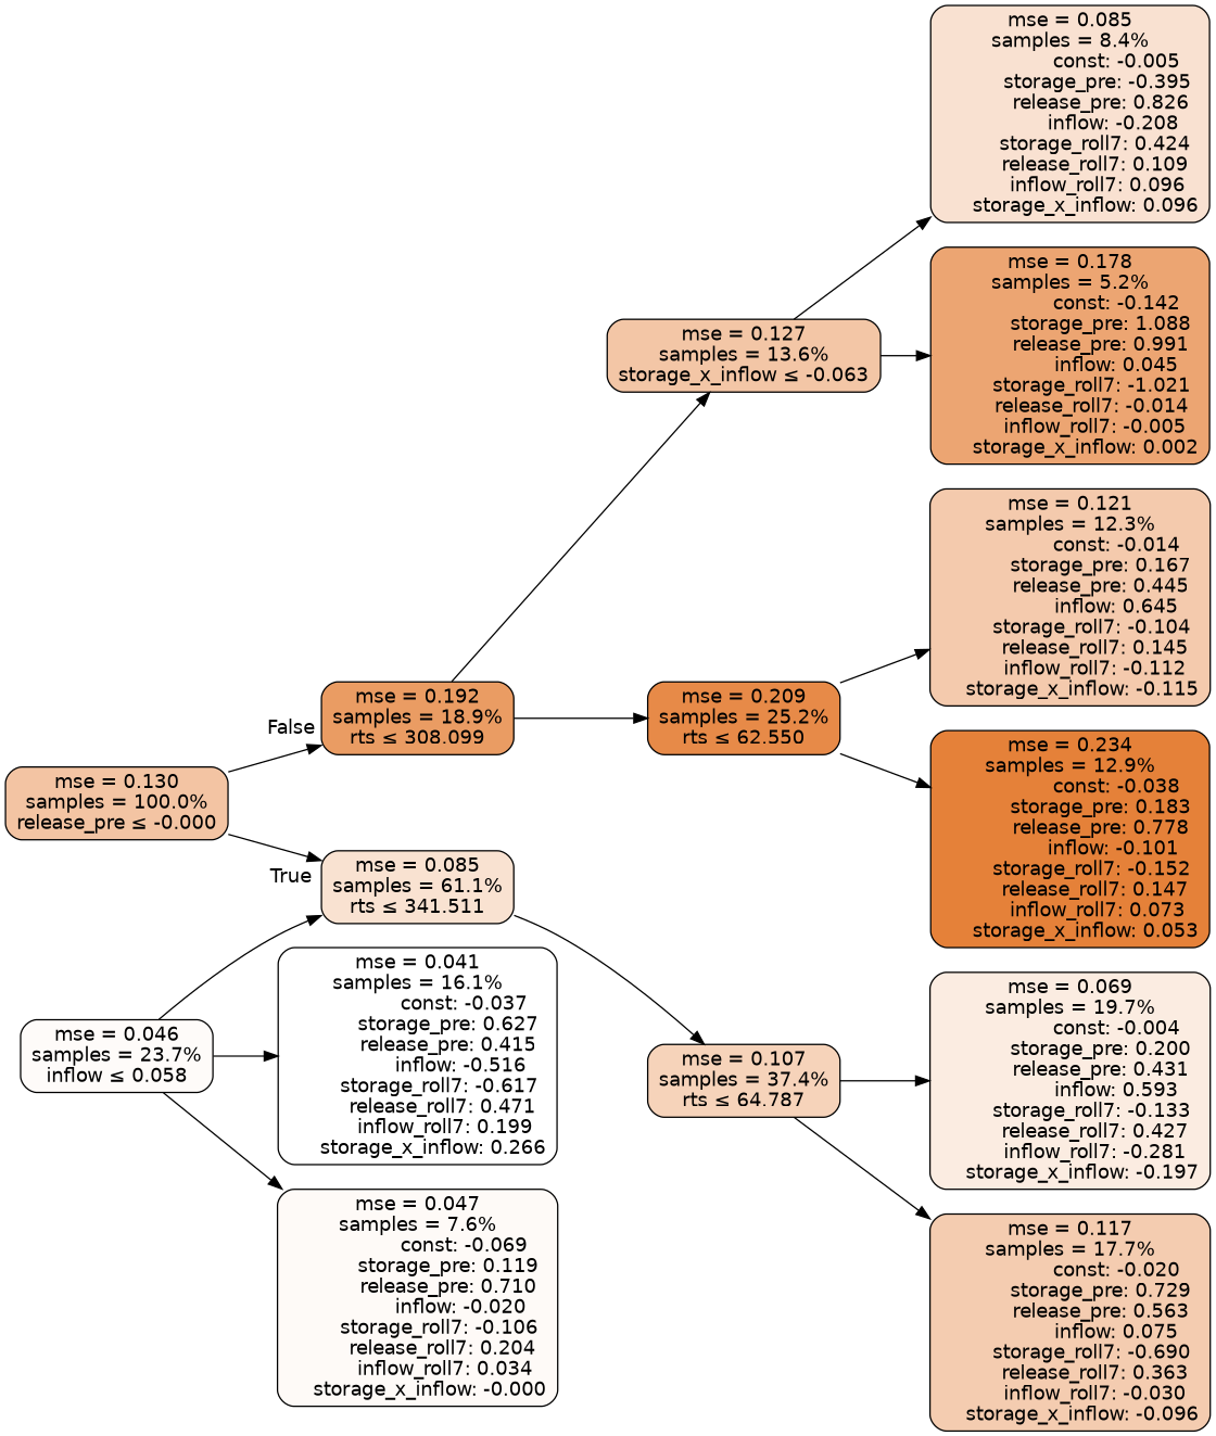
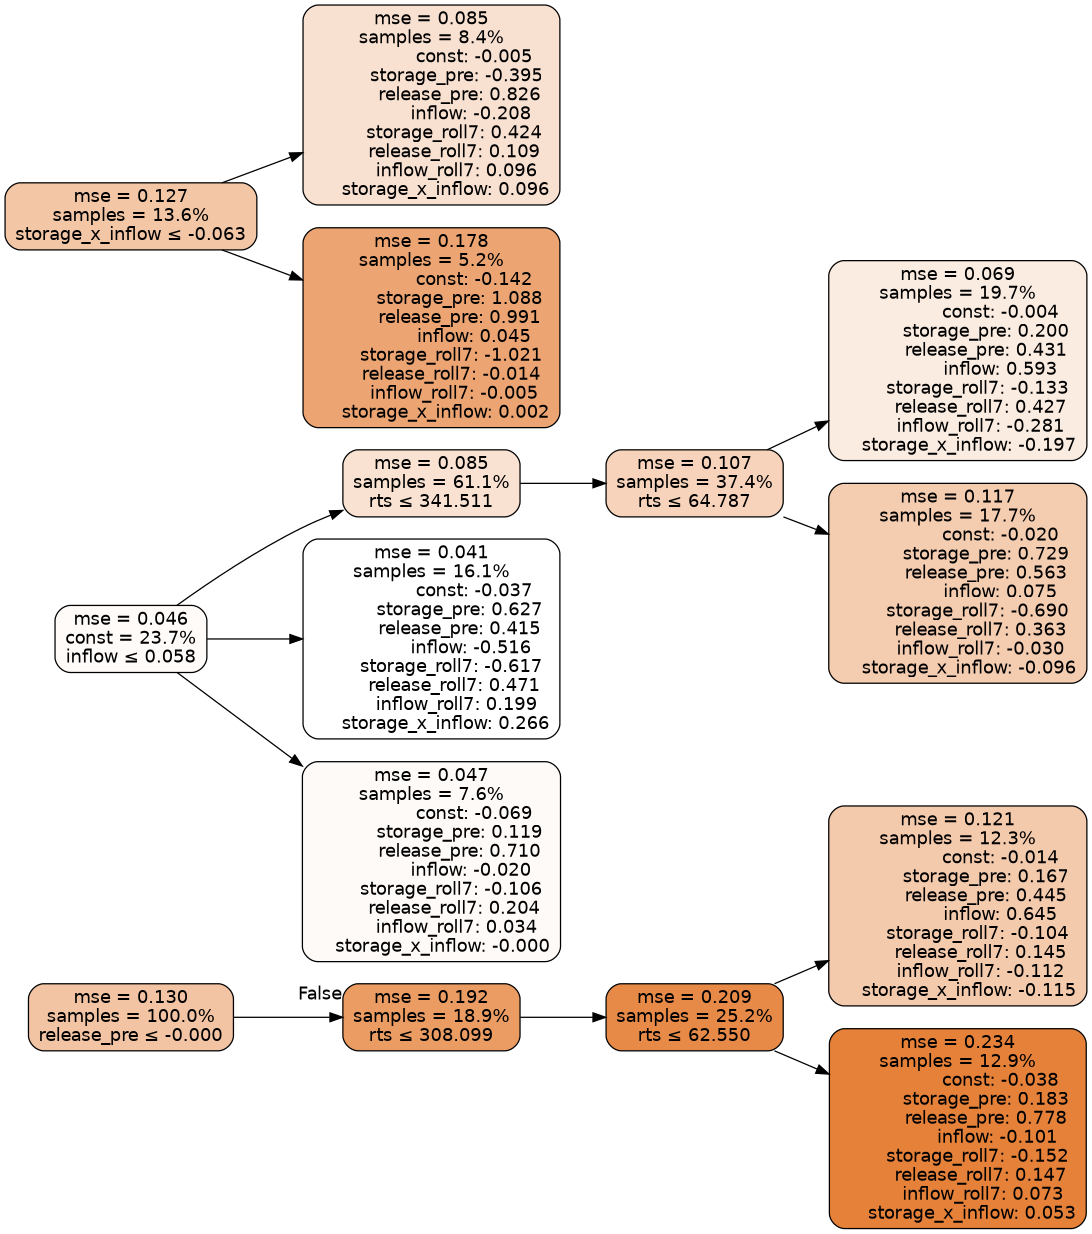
  digraph {
    rankdir=LR
    node [color=black fontname=helvetica shape=rectangle style="filled, rounded"]
    edge [fontname=helvetica]
    n1 [fillcolor="#f3c4a3" label="mse = 0.130\nsamples = 100.0%\nrelease_pre &le; -0.000"]
    n2 [fillcolor="#f9e2d1" label="mse = 0.085\nsamples = 61.1%\nrts &le; 341.511"]
    n3 [fillcolor="#ea9c63" label="mse = 0.192\nsamples = 18.9%\nrts &le; 308.099"]
    n4 [fillcolor="#f6d3ba" label="mse = 0.107\nsamples = 37.4%\nrts &le; 64.787"]
    n5 [fillcolor="#e78a48" label="mse = 0.209\nsamples = 25.2%\nrts &le; 62.550"]
    n6 [fillcolor="#f3c6a6" label="mse = 0.127\nsamples = 13.6%\nstorage_x_inflow &le; -0.063"]
    n7 [fillcolor="#fbece1" label="mse = 0.069\nsamples = 19.7%\n               const: -0.004\n          storage_pre: 0.200\n          release_pre: 0.431\n               inflow: 0.593\n       storage_roll7: -0.133\n        release_roll7: 0.427\n        inflow_roll7: -0.281\n    storage_x_inflow: -0.197"]
    n8 [fillcolor="#f4ccb0" label="mse = 0.117\nsamples = 17.7%\n               const: -0.020\n          storage_pre: 0.729\n          release_pre: 0.563\n               inflow: 0.075\n       storage_roll7: -0.690\n        release_roll7: 0.363\n        inflow_roll7: -0.030\n    storage_x_inflow: -0.096"]
-   n9 [fillcolor="#fefbf9" label="mse = 0.046\nsamples = 23.7%\ninflow &le; 0.058"]
+   n9 [fillcolor="#fefbf9" label="mse = 0.046\nconst = 23.7%\ninflow &le; 0.058"]
    n10 [fillcolor="#ffffff" label="mse = 0.041\nsamples = 16.1%\n               const: -0.037\n          storage_pre: 0.627\n          release_pre: 0.415\n              inflow: -0.516\n       storage_roll7: -0.617\n        release_roll7: 0.471\n         inflow_roll7: 0.199\n     storage_x_inflow: 0.266"]
    n11 [fillcolor="#fefaf7" label="mse = 0.047\nsamples = 7.6%\n               const: -0.069\n          storage_pre: 0.119\n          release_pre: 0.710\n              inflow: -0.020\n       storage_roll7: -0.106\n        release_roll7: 0.204\n         inflow_roll7: 0.034\n    storage_x_inflow: -0.000"]
    n12 [fillcolor="#f4caad" label="mse = 0.121\nsamples = 12.3%\n               const: -0.014\n          storage_pre: 0.167\n          release_pre: 0.445\n               inflow: 0.645\n       storage_roll7: -0.104\n        release_roll7: 0.145\n        inflow_roll7: -0.112\n    storage_x_inflow: -0.115"]
    n13 [fillcolor="#e58139" label="mse = 0.234\nsamples = 12.9%\n               const: -0.038\n          storage_pre: 0.183\n          release_pre: 0.778\n              inflow: -0.101\n       storage_roll7: -0.152\n        release_roll7: 0.147\n         inflow_roll7: 0.073\n     storage_x_inflow: 0.053"]
    n14 [fillcolor="#f9e1d1" label="mse = 0.085\nsamples = 8.4%\n               const: -0.005\n         storage_pre: -0.395\n          release_pre: 0.826\n              inflow: -0.208\n        storage_roll7: 0.424\n        release_roll7: 0.109\n         inflow_roll7: 0.096\n     storage_x_inflow: 0.096"]
    n15 [fillcolor="#eca572" label="mse = 0.178\nsamples = 5.2%\n               const: -0.142\n          storage_pre: 1.088\n          release_pre: 0.991\n               inflow: 0.045\n       storage_roll7: -1.021\n       release_roll7: -0.014\n        inflow_roll7: -0.005\n     storage_x_inflow: 0.002"]
-   n1 -> n2 [headlabel=True labelangle=45 labeldistance=2.5]
    n1 -> n3 [headlabel=False labelangle=-45 labeldistance=2.5]
    n2 -> n4
    n3 -> n5
-   n3 -> n6
    n4 -> n7
    n4 -> n8
    n5 -> n12
    n5 -> n13
    n6 -> n14
    n6 -> n15
    n9 -> n2
    n9 -> n10
    n9 -> n11
  }
